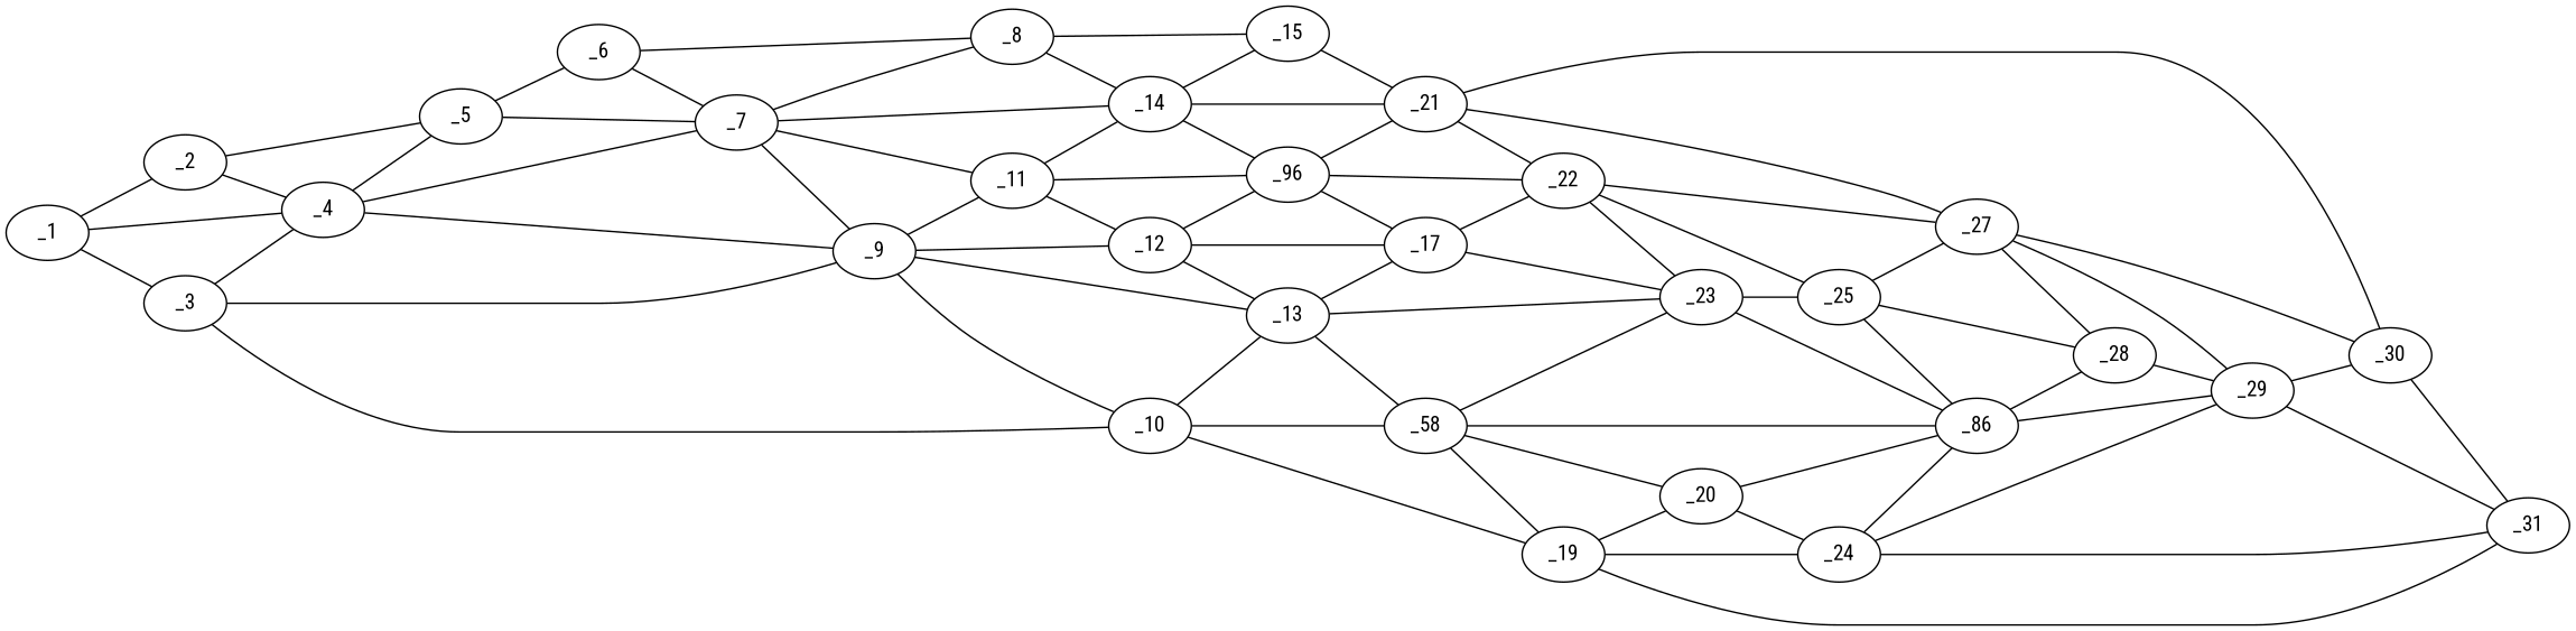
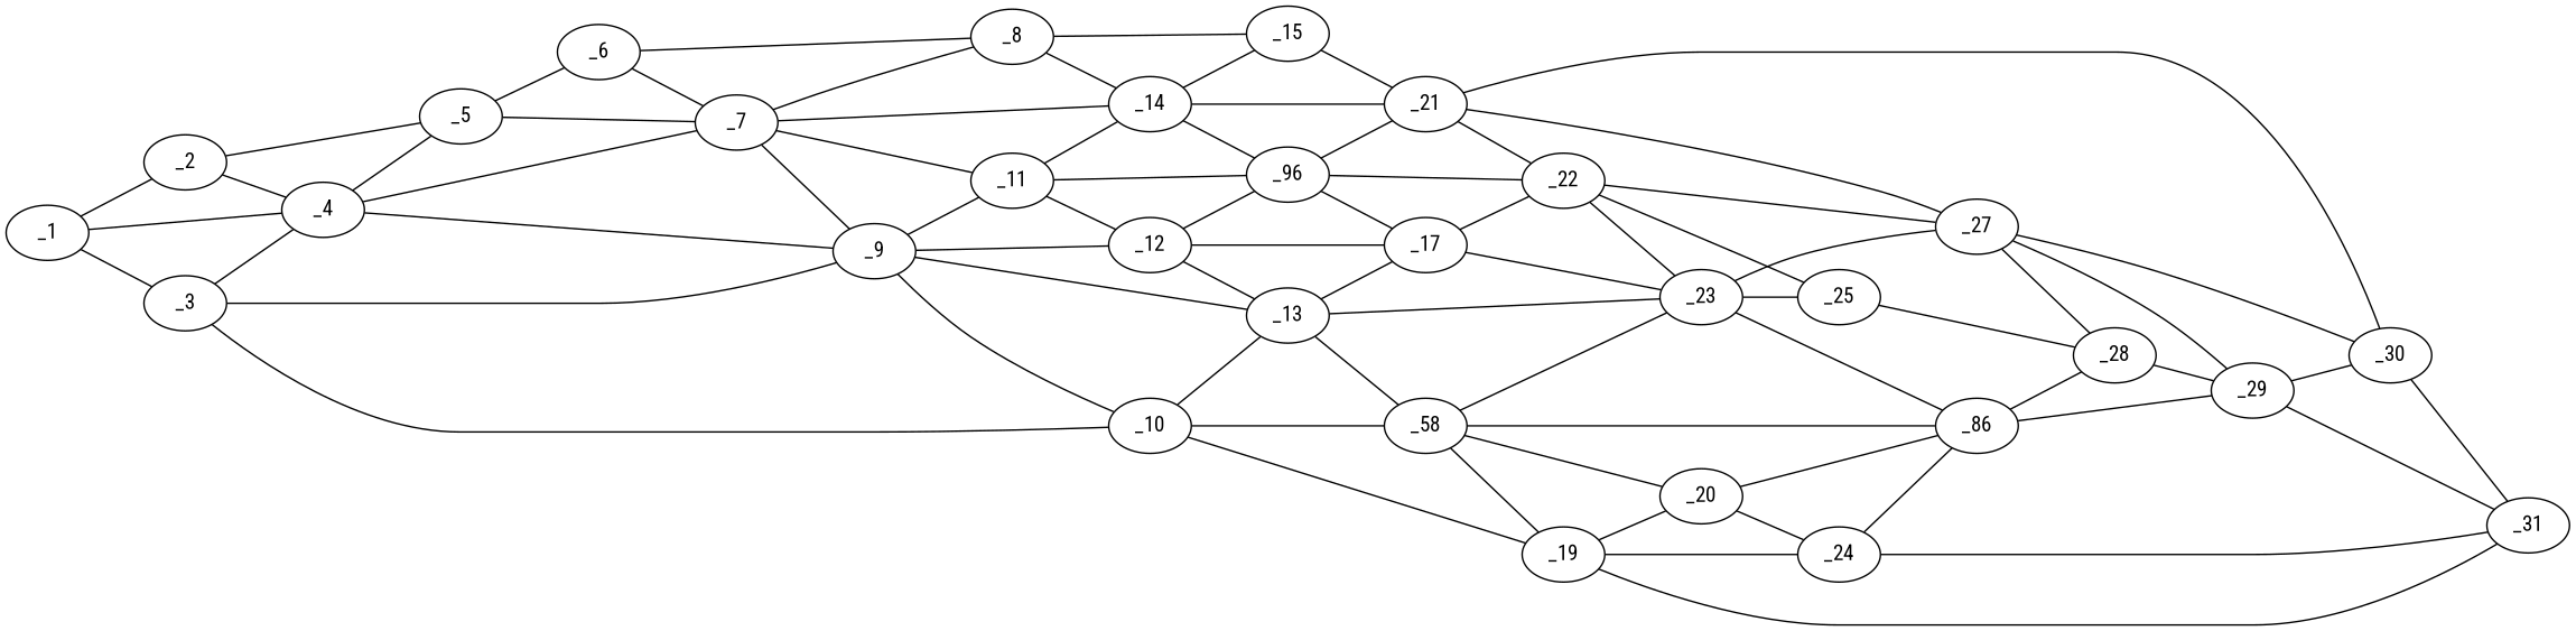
  graph {
    fontname="Roboto Condensed"
    rankdir=LR
    node [fontname="Roboto Condensed" x=123 y=43]
    edge [fontname="Roboto Condensed" valence=2]
    _1 [x=12 y=42]
    _2 [x=17 y=33]
    _3 [x=18 y=64]
    _4 [x=24 y=56]
    _5 [x=31 y=30]
    _9 [x=50 y=60]
    _10 [x=51 y=87]
    _7 [x=47]
    _6 [x=37 y=29]
    _11 [x=54 y=48]
    _12 [x=56 y=62]
    _13 [x=59 y=77]
    n13 [label=_58 x=71 y=86]
    _19 [x=73 y=98]
    _8 [x=49 y=32]
    _14 [x=61]
    n17 [label=_96 x=68 y=50]
    _17 [x=70 y=57]
    _23 [x=83 y=68]
    _20 [x=77 y=92]
    n21 [label=_86 x=90 y=80]
    _24 [x=85 y=92]
    _31 [y=83]
    _15 [x=63 y=35]
    _21 [x=78 y=40]
    _22 [x=80 y=58]
    _27 [x=93 y=54]
    _30 [y=76]
    _25 [x=89 y=68]
    _29 [x=105 y=77]
    _28 [x=99 y=74]
    _1 -- _2
    _1 -- _3
    _1 -- _4
    _2 -- _4 [valence=1]
    _2 -- _5 [valence=1]
    _3 -- _4 [valence=1]
    _3 -- _9
    _3 -- _10 [valence=1]
    _4 -- _5
    _4 -- _9 [valence=1]
    _4 -- _7 [valence=1]
    _5 -- _7
    _5 -- _6 [valence=1]
    _9 -- _10 [valence=1]
    _9 -- _11 [valence=1]
    _9 -- _12
    _9 -- _13
    _10 -- _13
    _10 -- n13
    _10 -- _19 [valence=1]
    _7 -- _9
    _7 -- _11
    _7 -- _8
    _7 -- _14
    _6 -- _7
    _6 -- _8
    _11 -- _12
    _11 -- _14 [valence=1]
    _11 -- n17 [valence=1]
    _12 -- _13 [valence=1]
    _12 -- n17
    _12 -- _17
    _13 -- n13
    _13 -- _17
    _13 -- _23 [valence=1]
    n13 -- _19
    n13 -- _23
    n13 -- _20
    n13 -- n21
    _19 -- _20
    _19 -- _24 [valence=1]
    _19 -- _31 [valence=1]
    _8 -- _14
    _8 -- _15
    _14 -- n17 [valence=1]
    _14 -- _15
    _14 -- _21
    n17 -- _17 [valence=1]
    n17 -- _21
    n17 -- _22 [valence=1]
    _17 -- _23
    _17 -- _22
    _23 -- n21 [valence=1]
    _23 -- _25
    _20 -- n21
    _20 -- _24
    n21 -- _29
    n21 -- _28
    _24 -- n21
    _24 -- _31
-   _24 -- _29
    _15 -- _21 [valence=1]
    _21 -- _22
    _21 -- _27
    _21 -- _30 [valence=1]
    _22 -- _23
    _22 -- _27 [valence=1]
    _22 -- _25
    _27 -- _30 [valence=1]
    _27 -- _29 [valence=1]
    _27 -- _28
    _30 -- _31 [valence=1]
-   _25 -- n21
-   _25 -- _27 [valence=1]
+   _23 -- _27 [valence=1]
    _25 -- _28
    _29 -- _31 [valence=1]
    _29 -- _30
    _28 -- _29
  }
